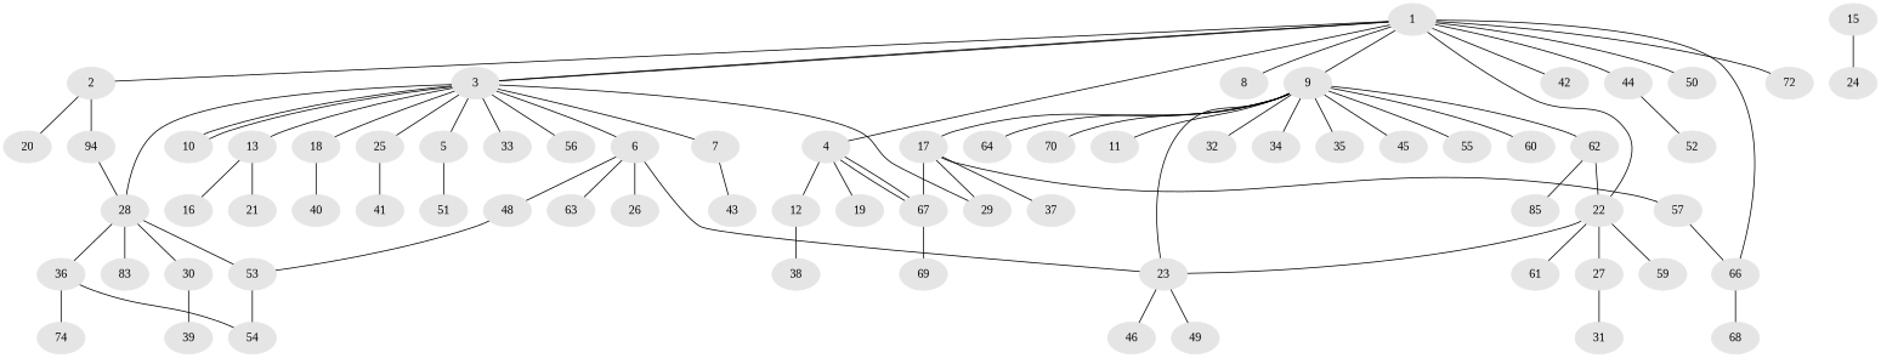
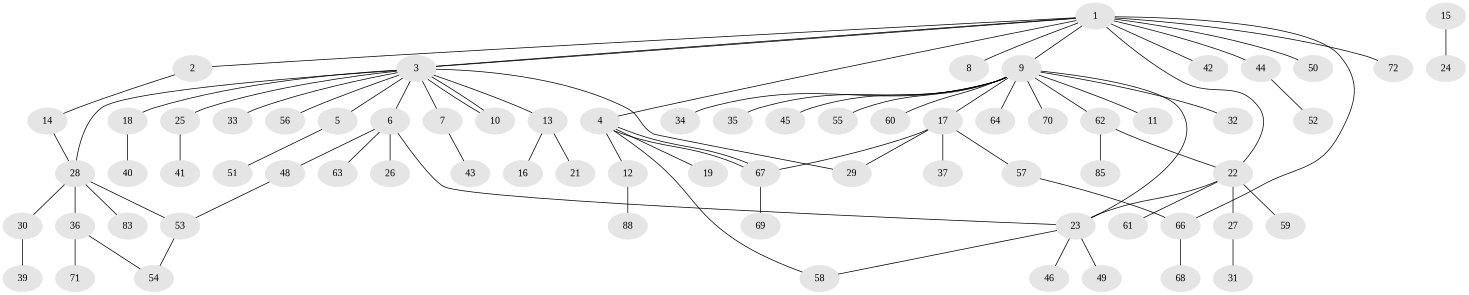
  graph {
    fontname="Liberation Serif"
    node [color=gray90 fontname="Liberation Serif" style=filled]
    edge [fontname="Liberation Serif"]
    1
    2
    3
    4
    8
    9
    22
    42
    44
    50
    66
    72
-   14 [label=94]
-   20
+   14
    5
    6
    7
    10
    13
    18
    25
    28
    29
    33
    56
    12
    19
+   58
    67
    23
    11
    17
    32
    34
    35
    45
    55
    60
    62
    64
    70
    27
    59
    61
    52
    68
    51
    26
    48
    63
    43
    16
    21
    15
    24
    40
    41
    30
    36
    53
    n61 [label=83]
-   38
+   38 [label=88]
    69
    46
    49
    37
    57
    n68 [label=85]
    31
    39
    54
-   71 [label=74]
+   71
    1 -- 2
    1 -- 3
    1 -- 3
    1 -- 4
    1 -- 8
    1 -- 9
    1 -- 22
    1 -- 42
    1 -- 44
    1 -- 50
    1 -- 66
    1 -- 72
    2 -- 14
-   2 -- 20
    3 -- 5
    3 -- 6
    3 -- 7
    3 -- 10
    3 -- 10
    3 -- 13
    3 -- 18
    3 -- 25
    3 -- 28
    3 -- 29
    3 -- 33
    3 -- 56
    4 -- 12
    4 -- 19
+   4 -- 58
    4 -- 67
    4 -- 67
    9 -- 23
    9 -- 11
    9 -- 17
    9 -- 32
    9 -- 34
    9 -- 35
    9 -- 45
    9 -- 55
    9 -- 60
    9 -- 62
    9 -- 64
    9 -- 70
    22 -- 23
    22 -- 27
    22 -- 59
    22 -- 61
    44 -- 52
    66 -- 68
    14 -- 28
    5 -- 51
    6 -- 23
    6 -- 26
    6 -- 48
    6 -- 63
    7 -- 43
    13 -- 16
    13 -- 21
    18 -- 40
    25 -- 41
    28 -- 30
    28 -- 36
    28 -- 53
    28 -- n61
    12 -- 38
    67 -- 69
+   23 -- 58
    23 -- 46
    23 -- 49
    17 -- 29
    17 -- 67
    17 -- 37
    17 -- 57
    62 -- 22
    62 -- n68
    27 -- 31
    48 -- 53
    15 -- 24
    30 -- 39
    36 -- 54
    36 -- 71
    53 -- 54
    57 -- 66
  }
